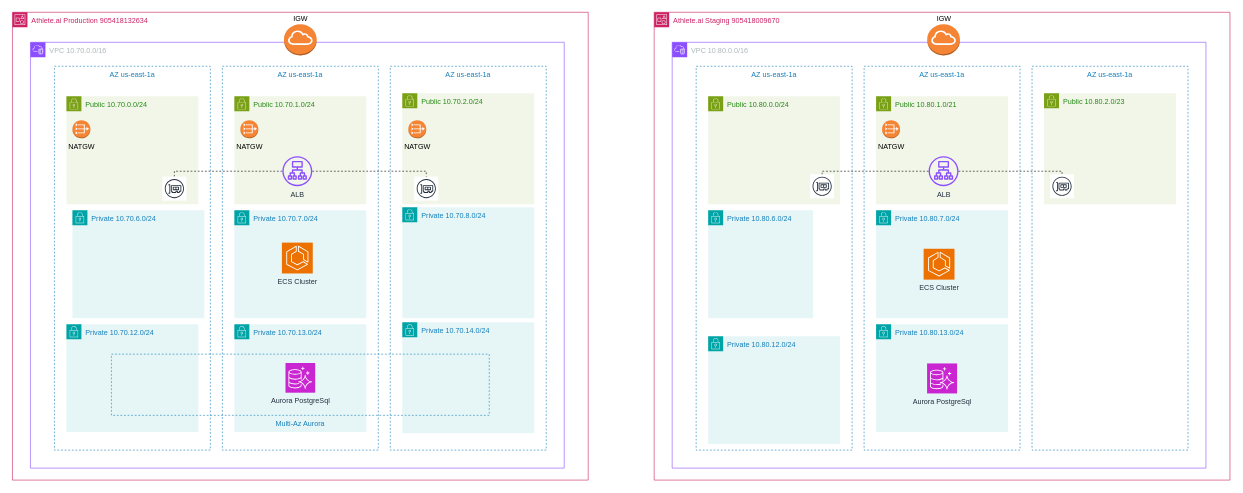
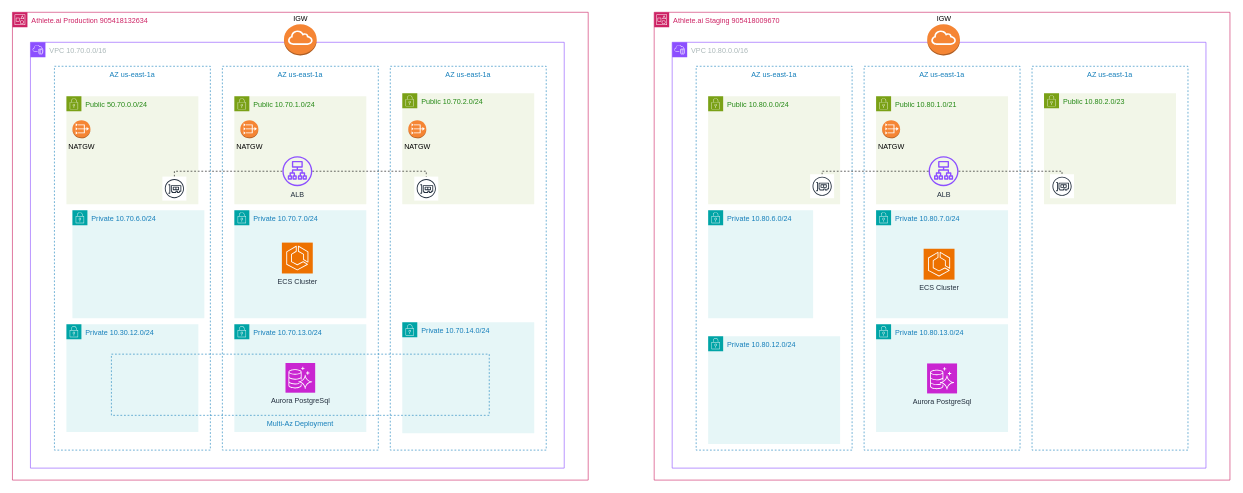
  <mxCell id="0" />
  <mxCell id="1" parent="0" />
  <mxCell id="2" value="Athlete.ai Production&amp;nbsp;905418132634" style="points=[[0,0],[0.25,0],[0.5,0],[0.75,0],[1,0],[1,0.25],[1,0.5],[1,0.75],[1,1],[0.75,1],[0.5,1],[0.25,1],[0,1],[0,0.75],[0,0.5],[0,0.25]];outlineConnect=0;gradientColor=none;html=1;whiteSpace=wrap;fontSize=12;fontStyle=0;container=1;pointerEvents=0;collapsible=0;recursiveResize=0;shape=mxgraph.aws4.group;grIcon=mxgraph.aws4.group_account;strokeColor=#CD2264;fillColor=none;verticalAlign=top;align=left;spacingLeft=30;fontColor=#CD2264;dashed=0;" parent="1" vertex="1"><mxGeometry x="20" y="20" width="960" height="780" as="geometry" /></mxCell>
  <mxCell id="3" value="VPC 10.70.0.0/16" style="points=[[0,0],[0.25,0],[0.5,0],[0.75,0],[1,0],[1,0.25],[1,0.5],[1,0.75],[1,1],[0.75,1],[0.5,1],[0.25,1],[0,1],[0,0.75],[0,0.5],[0,0.25]];outlineConnect=0;gradientColor=none;html=1;whiteSpace=wrap;fontSize=12;fontStyle=0;container=1;pointerEvents=0;collapsible=0;recursiveResize=0;shape=mxgraph.aws4.group;grIcon=mxgraph.aws4.group_vpc2;strokeColor=#8C4FFF;fillColor=none;verticalAlign=top;align=left;spacingLeft=30;fontColor=#AAB7B8;dashed=0;" parent="2" vertex="1"><mxGeometry x="30" y="50" width="890" height="710" as="geometry" /></mxCell>
  <mxCell id="4" value="Private 10.70.14.0/24" style="points=[[0,0],[0.25,0],[0.5,0],[0.75,0],[1,0],[1,0.25],[1,0.5],[1,0.75],[1,1],[0.75,1],[0.5,1],[0.25,1],[0,1],[0,0.75],[0,0.5],[0,0.25]];outlineConnect=0;gradientColor=none;html=1;whiteSpace=wrap;fontSize=12;fontStyle=0;container=1;pointerEvents=0;collapsible=0;recursiveResize=0;shape=mxgraph.aws4.group;grIcon=mxgraph.aws4.group_security_group;grStroke=0;strokeColor=#00A4A6;fillColor=#E6F6F7;verticalAlign=top;align=left;spacingLeft=30;fontColor=#147EBA;dashed=0;" parent="3" vertex="1"><mxGeometry x="620" y="467" width="220" height="185" as="geometry" /></mxCell>
  <mxCell id="5" value="AZ us-east-1a" style="fillColor=none;strokeColor=#147EBA;dashed=1;verticalAlign=top;fontStyle=0;fontColor=#147EBA;whiteSpace=wrap;html=1;" parent="3" vertex="1"><mxGeometry x="40" y="40" width="260" height="640" as="geometry" /></mxCell>
  <mxCell id="6" value="AZ us-east-1a" style="fillColor=none;strokeColor=#147EBA;dashed=1;verticalAlign=top;fontStyle=0;fontColor=#147EBA;whiteSpace=wrap;html=1;" parent="3" vertex="1"><mxGeometry x="320" y="40" width="260" height="640" as="geometry" /></mxCell>
  <mxCell id="7" value="AZ us-east-1a" style="fillColor=none;strokeColor=#147EBA;dashed=1;verticalAlign=top;fontStyle=0;fontColor=#147EBA;whiteSpace=wrap;html=1;" parent="3" vertex="1"><mxGeometry x="600" y="40" width="260" height="640" as="geometry" /></mxCell>
- <mxCell id="8" value="Public 10.70.0.0/24" style="points=[[0,0],[0.25,0],[0.5,0],[0.75,0],[1,0],[1,0.25],[1,0.5],[1,0.75],[1,1],[0.75,1],[0.5,1],[0.25,1],[0,1],[0,0.75],[0,0.5],[0,0.25]];outlineConnect=0;gradientColor=none;html=1;whiteSpace=wrap;fontSize=12;fontStyle=0;container=1;pointerEvents=0;collapsible=0;recursiveResize=0;shape=mxgraph.aws4.group;grIcon=mxgraph.aws4.group_security_group;grStroke=0;strokeColor=#7AA116;fillColor=#F2F6E8;verticalAlign=top;align=left;spacingLeft=30;fontColor=#248814;dashed=0;" parent="3" vertex="1"><mxGeometry x="60" y="90" width="220" height="180" as="geometry" /></mxCell>
+ <mxCell id="8" value="Public 50.70.0.0/24" style="points=[[0,0],[0.25,0],[0.5,0],[0.75,0],[1,0],[1,0.25],[1,0.5],[1,0.75],[1,1],[0.75,1],[0.5,1],[0.25,1],[0,1],[0,0.75],[0,0.5],[0,0.25]];outlineConnect=0;gradientColor=none;html=1;whiteSpace=wrap;fontSize=12;fontStyle=0;container=1;pointerEvents=0;collapsible=0;recursiveResize=0;shape=mxgraph.aws4.group;grIcon=mxgraph.aws4.group_security_group;grStroke=0;strokeColor=#7AA116;fillColor=#F2F6E8;verticalAlign=top;align=left;spacingLeft=30;fontColor=#248814;dashed=0;" parent="3" vertex="1"><mxGeometry x="60" y="90" width="220" height="180" as="geometry" /></mxCell>
  <mxCell id="9" value="Private 10.70.6.0/24" style="points=[[0,0],[0.25,0],[0.5,0],[0.75,0],[1,0],[1,0.25],[1,0.5],[1,0.75],[1,1],[0.75,1],[0.5,1],[0.25,1],[0,1],[0,0.75],[0,0.5],[0,0.25]];outlineConnect=0;gradientColor=none;html=1;whiteSpace=wrap;fontSize=12;fontStyle=0;container=1;pointerEvents=0;collapsible=0;recursiveResize=0;shape=mxgraph.aws4.group;grIcon=mxgraph.aws4.group_security_group;grStroke=0;strokeColor=#00A4A6;fillColor=#E6F6F7;verticalAlign=top;align=left;spacingLeft=30;fontColor=#147EBA;dashed=0;" parent="3" vertex="1"><mxGeometry x="70" y="280" width="220" height="180" as="geometry" /></mxCell>
- <mxCell id="10" value="Private 10.70.12.0/24" style="points=[[0,0],[0.25,0],[0.5,0],[0.75,0],[1,0],[1,0.25],[1,0.5],[1,0.75],[1,1],[0.75,1],[0.5,1],[0.25,1],[0,1],[0,0.75],[0,0.5],[0,0.25]];outlineConnect=0;gradientColor=none;html=1;whiteSpace=wrap;fontSize=12;fontStyle=0;container=1;pointerEvents=0;collapsible=0;recursiveResize=0;shape=mxgraph.aws4.group;grIcon=mxgraph.aws4.group_security_group;grStroke=0;strokeColor=#00A4A6;fillColor=#E6F6F7;verticalAlign=top;align=left;spacingLeft=30;fontColor=#147EBA;dashed=0;" parent="3" vertex="1"><mxGeometry x="60" y="470" width="220" height="180" as="geometry" /></mxCell>
+ <mxCell id="10" value="Private 10.30.12.0/24" style="points=[[0,0],[0.25,0],[0.5,0],[0.75,0],[1,0],[1,0.25],[1,0.5],[1,0.75],[1,1],[0.75,1],[0.5,1],[0.25,1],[0,1],[0,0.75],[0,0.5],[0,0.25]];outlineConnect=0;gradientColor=none;html=1;whiteSpace=wrap;fontSize=12;fontStyle=0;container=1;pointerEvents=0;collapsible=0;recursiveResize=0;shape=mxgraph.aws4.group;grIcon=mxgraph.aws4.group_security_group;grStroke=0;strokeColor=#00A4A6;fillColor=#E6F6F7;verticalAlign=top;align=left;spacingLeft=30;fontColor=#147EBA;dashed=0;" parent="3" vertex="1"><mxGeometry x="60" y="470" width="220" height="180" as="geometry" /></mxCell>
  <mxCell id="11" value="Public 10.70.1.0/24" style="points=[[0,0],[0.25,0],[0.5,0],[0.75,0],[1,0],[1,0.25],[1,0.5],[1,0.75],[1,1],[0.75,1],[0.5,1],[0.25,1],[0,1],[0,0.75],[0,0.5],[0,0.25]];outlineConnect=0;gradientColor=none;html=1;whiteSpace=wrap;fontSize=12;fontStyle=0;container=1;pointerEvents=0;collapsible=0;recursiveResize=0;shape=mxgraph.aws4.group;grIcon=mxgraph.aws4.group_security_group;grStroke=0;strokeColor=#7AA116;fillColor=#F2F6E8;verticalAlign=top;align=left;spacingLeft=30;fontColor=#248814;dashed=0;" parent="3" vertex="1"><mxGeometry x="340" y="90" width="220" height="180" as="geometry" /></mxCell>
  <mxCell id="12" value="NATGW" style="outlineConnect=0;dashed=0;verticalLabelPosition=bottom;verticalAlign=top;align=center;html=1;shape=mxgraph.aws3.vpc_nat_gateway;fillColor=#F58534;gradientColor=none;" vertex="1" parent="11"><mxGeometry x="10" y="40" width="30" height="30" as="geometry" /></mxCell>
  <mxCell id="13" value="Private 10.70.7.0/24" style="points=[[0,0],[0.25,0],[0.5,0],[0.75,0],[1,0],[1,0.25],[1,0.5],[1,0.75],[1,1],[0.75,1],[0.5,1],[0.25,1],[0,1],[0,0.75],[0,0.5],[0,0.25]];outlineConnect=0;gradientColor=none;html=1;whiteSpace=wrap;fontSize=12;fontStyle=0;container=1;pointerEvents=0;collapsible=0;recursiveResize=0;shape=mxgraph.aws4.group;grIcon=mxgraph.aws4.group_security_group;grStroke=0;strokeColor=#00A4A6;fillColor=#E6F6F7;verticalAlign=top;align=left;spacingLeft=30;fontColor=#147EBA;dashed=0;" parent="3" vertex="1"><mxGeometry x="340" y="280" width="220" height="180" as="geometry" /></mxCell>
  <mxCell id="14" value="Private 10.70.13.0/24" style="points=[[0,0],[0.25,0],[0.5,0],[0.75,0],[1,0],[1,0.25],[1,0.5],[1,0.75],[1,1],[0.75,1],[0.5,1],[0.25,1],[0,1],[0,0.75],[0,0.5],[0,0.25]];outlineConnect=0;gradientColor=none;html=1;whiteSpace=wrap;fontSize=12;fontStyle=0;container=1;pointerEvents=0;collapsible=0;recursiveResize=0;shape=mxgraph.aws4.group;grIcon=mxgraph.aws4.group_security_group;grStroke=0;strokeColor=#00A4A6;fillColor=#E6F6F7;verticalAlign=top;align=left;spacingLeft=30;fontColor=#147EBA;dashed=0;" parent="3" vertex="1"><mxGeometry x="340" y="470" width="220" height="180" as="geometry" /></mxCell>
  <mxCell id="15" value="Aurora PostgreSql" style="sketch=0;points=[[0,0,0],[0.25,0,0],[0.5,0,0],[0.75,0,0],[1,0,0],[0,1,0],[0.25,1,0],[0.5,1,0],[0.75,1,0],[1,1,0],[0,0.25,0],[0,0.5,0],[0,0.75,0],[1,0.25,0],[1,0.5,0],[1,0.75,0]];outlineConnect=0;fontColor=#232F3E;fillColor=#C925D1;strokeColor=#ffffff;dashed=0;verticalLabelPosition=bottom;verticalAlign=top;align=center;html=1;fontSize=12;fontStyle=0;aspect=fixed;shape=mxgraph.aws4.resourceIcon;resIcon=mxgraph.aws4.aurora;" vertex="1" parent="14"><mxGeometry x="85.25" y="64.75" width="49.5" height="49.5" as="geometry" /></mxCell>
- <mxCell id="16" value="Multi-Az Aurora" style="fillColor=none;strokeColor=#147EBA;dashed=1;verticalAlign=top;fontStyle=0;fontColor=#147EBA;whiteSpace=wrap;html=1;labelPosition=center;verticalLabelPosition=bottom;align=center;" vertex="1" parent="14"><mxGeometry x="-205" y="50" width="630" height="102" as="geometry" /></mxCell>
+ <mxCell id="16" value="Multi-Az Deployment" style="fillColor=none;strokeColor=#147EBA;dashed=1;verticalAlign=top;fontStyle=0;fontColor=#147EBA;whiteSpace=wrap;html=1;labelPosition=center;verticalLabelPosition=bottom;align=center;" vertex="1" parent="14"><mxGeometry x="-205" y="50" width="630" height="102" as="geometry" /></mxCell>
  <mxCell id="17" value="Public 10.70.2.0/24" style="points=[[0,0],[0.25,0],[0.5,0],[0.75,0],[1,0],[1,0.25],[1,0.5],[1,0.75],[1,1],[0.75,1],[0.5,1],[0.25,1],[0,1],[0,0.75],[0,0.5],[0,0.25]];outlineConnect=0;gradientColor=none;html=1;whiteSpace=wrap;fontSize=12;fontStyle=0;container=1;pointerEvents=0;collapsible=0;recursiveResize=0;shape=mxgraph.aws4.group;grIcon=mxgraph.aws4.group_security_group;grStroke=0;strokeColor=#7AA116;fillColor=#F2F6E8;verticalAlign=top;align=left;spacingLeft=30;fontColor=#248814;dashed=0;" parent="3" vertex="1"><mxGeometry x="620" y="85" width="220" height="185" as="geometry" /></mxCell>
  <mxCell id="18" value="" style="sketch=0;outlineConnect=0;fontColor=#232F3E;gradientColor=none;strokeColor=#232F3E;fillColor=#ffffff;dashed=0;verticalLabelPosition=bottom;verticalAlign=top;align=center;html=1;fontSize=12;fontStyle=0;aspect=fixed;shape=mxgraph.aws4.resourceIcon;resIcon=mxgraph.aws4.elastic_network_interface;" vertex="1" parent="17"><mxGeometry x="20" y="139" width="40" height="40" as="geometry" /></mxCell>
  <mxCell id="19" value="NATGW" style="outlineConnect=0;dashed=0;verticalLabelPosition=bottom;verticalAlign=top;align=center;html=1;shape=mxgraph.aws3.vpc_nat_gateway;fillColor=#F58534;gradientColor=none;" vertex="1" parent="17"><mxGeometry x="10" y="45" width="30" height="30" as="geometry" /></mxCell>
- <mxCell id="20" value="Private 10.70.8.0/24" style="points=[[0,0],[0.25,0],[0.5,0],[0.75,0],[1,0],[1,0.25],[1,0.5],[1,0.75],[1,1],[0.75,1],[0.5,1],[0.25,1],[0,1],[0,0.75],[0,0.5],[0,0.25]];outlineConnect=0;gradientColor=none;html=1;whiteSpace=wrap;fontSize=12;fontStyle=0;container=1;pointerEvents=0;collapsible=0;recursiveResize=0;shape=mxgraph.aws4.group;grIcon=mxgraph.aws4.group_security_group;grStroke=0;strokeColor=#00A4A6;fillColor=#E6F6F7;verticalAlign=top;align=left;spacingLeft=30;fontColor=#147EBA;dashed=0;" parent="3" vertex="1"><mxGeometry x="620" y="275" width="220" height="185" as="geometry" /></mxCell>
  <mxCell id="21" value="NATGW" style="outlineConnect=0;dashed=0;verticalLabelPosition=bottom;verticalAlign=top;align=center;html=1;shape=mxgraph.aws3.vpc_nat_gateway;fillColor=#F58534;gradientColor=none;" parent="3" vertex="1"><mxGeometry x="70" y="130" width="30" height="30" as="geometry" /></mxCell>
  <mxCell id="22" style="edgeStyle=orthogonalEdgeStyle;rounded=0;orthogonalLoop=1;jettySize=auto;html=1;endArrow=none;endFill=0;dashed=1;" edge="1" parent="3" source="24" target="18"><mxGeometry relative="1" as="geometry"><Array as="points"><mxPoint x="660" y="215" /></Array></mxGeometry></mxCell>
  <mxCell id="23" style="edgeStyle=orthogonalEdgeStyle;rounded=0;orthogonalLoop=1;jettySize=auto;html=1;endArrow=none;endFill=0;dashed=1;" edge="1" parent="3" source="24" target="25"><mxGeometry relative="1" as="geometry"><Array as="points"><mxPoint x="240" y="215" /></Array></mxGeometry></mxCell>
  <mxCell id="24" value="ALB" style="sketch=0;outlineConnect=0;fontColor=#232F3E;gradientColor=none;fillColor=#8C4FFF;strokeColor=none;dashed=0;verticalLabelPosition=bottom;verticalAlign=top;align=center;html=1;fontSize=12;fontStyle=0;aspect=fixed;pointerEvents=1;shape=mxgraph.aws4.application_load_balancer;" vertex="1" parent="3"><mxGeometry x="420" y="190" width="50" height="50" as="geometry" /></mxCell>
  <mxCell id="25" value="" style="sketch=0;outlineConnect=0;fontColor=#232F3E;gradientColor=none;strokeColor=#232F3E;fillColor=#ffffff;dashed=0;verticalLabelPosition=bottom;verticalAlign=top;align=center;html=1;fontSize=12;fontStyle=0;aspect=fixed;shape=mxgraph.aws4.resourceIcon;resIcon=mxgraph.aws4.elastic_network_interface;" vertex="1" parent="3"><mxGeometry x="220" y="224" width="40" height="40" as="geometry" /></mxCell>
  <mxCell id="26" value="ECS Cluster" style="sketch=0;points=[[0,0,0],[0.25,0,0],[0.5,0,0],[0.75,0,0],[1,0,0],[0,1,0],[0.25,1,0],[0.5,1,0],[0.75,1,0],[1,1,0],[0,0.25,0],[0,0.5,0],[0,0.75,0],[1,0.25,0],[1,0.5,0],[1,0.75,0]];outlineConnect=0;fontColor=#232F3E;fillColor=#ED7100;strokeColor=#ffffff;dashed=0;verticalLabelPosition=bottom;verticalAlign=top;align=center;html=1;fontSize=12;fontStyle=0;aspect=fixed;shape=mxgraph.aws4.resourceIcon;resIcon=mxgraph.aws4.ecs;" vertex="1" parent="3"><mxGeometry x="419.25" y="334" width="51.5" height="51.5" as="geometry" /></mxCell>
  <mxCell id="27" value="Athlete.ai Staging 905418009670" style="points=[[0,0],[0.25,0],[0.5,0],[0.75,0],[1,0],[1,0.25],[1,0.5],[1,0.75],[1,1],[0.75,1],[0.5,1],[0.25,1],[0,1],[0,0.75],[0,0.5],[0,0.25]];outlineConnect=0;gradientColor=none;html=1;whiteSpace=wrap;fontSize=12;fontStyle=0;container=1;pointerEvents=0;collapsible=0;recursiveResize=0;shape=mxgraph.aws4.group;grIcon=mxgraph.aws4.group_account;strokeColor=#CD2264;fillColor=none;verticalAlign=top;align=left;spacingLeft=30;fontColor=#CD2264;dashed=0;" parent="1" vertex="1"><mxGeometry x="1090" y="20" width="960" height="780" as="geometry" /></mxCell>
  <mxCell id="28" value="VPC 10.80.0.0/16" style="points=[[0,0],[0.25,0],[0.5,0],[0.75,0],[1,0],[1,0.25],[1,0.5],[1,0.75],[1,1],[0.75,1],[0.5,1],[0.25,1],[0,1],[0,0.75],[0,0.5],[0,0.25]];outlineConnect=0;gradientColor=none;html=1;whiteSpace=wrap;fontSize=12;fontStyle=0;container=1;pointerEvents=0;collapsible=0;recursiveResize=0;shape=mxgraph.aws4.group;grIcon=mxgraph.aws4.group_vpc2;strokeColor=#8C4FFF;fillColor=none;verticalAlign=top;align=left;spacingLeft=30;fontColor=#AAB7B8;dashed=0;" parent="27" vertex="1"><mxGeometry x="30" y="50" width="890" height="710" as="geometry" /></mxCell>
  <mxCell id="29" value="AZ us-east-1a" style="fillColor=none;strokeColor=#147EBA;dashed=1;verticalAlign=top;fontStyle=0;fontColor=#147EBA;whiteSpace=wrap;html=1;" parent="28" vertex="1"><mxGeometry x="40" y="40" width="260" height="640" as="geometry" /></mxCell>
  <mxCell id="30" value="AZ us-east-1a" style="fillColor=none;strokeColor=#147EBA;dashed=1;verticalAlign=top;fontStyle=0;fontColor=#147EBA;whiteSpace=wrap;html=1;" parent="28" vertex="1"><mxGeometry x="320" y="40" width="260" height="640" as="geometry" /></mxCell>
  <mxCell id="31" value="AZ us-east-1a" style="fillColor=none;strokeColor=#147EBA;dashed=1;verticalAlign=top;fontStyle=0;fontColor=#147EBA;whiteSpace=wrap;html=1;" parent="28" vertex="1"><mxGeometry x="600" y="40" width="260" height="640" as="geometry" /></mxCell>
  <mxCell id="32" value="Public 10.80.0.0/24" style="points=[[0,0],[0.25,0],[0.5,0],[0.75,0],[1,0],[1,0.25],[1,0.5],[1,0.75],[1,1],[0.75,1],[0.5,1],[0.25,1],[0,1],[0,0.75],[0,0.5],[0,0.25]];outlineConnect=0;gradientColor=none;html=1;whiteSpace=wrap;fontSize=12;fontStyle=0;container=1;pointerEvents=0;collapsible=0;recursiveResize=0;shape=mxgraph.aws4.group;grIcon=mxgraph.aws4.group_security_group;grStroke=0;strokeColor=#7AA116;fillColor=#F2F6E8;verticalAlign=top;align=left;spacingLeft=30;fontColor=#248814;dashed=0;" parent="28" vertex="1"><mxGeometry x="60" y="90" width="220" height="180" as="geometry" /></mxCell>
  <mxCell id="33" value="Private 10.80.6.0/24" style="points=[[0,0],[0.25,0],[0.5,0],[0.75,0],[1,0],[1,0.25],[1,0.5],[1,0.75],[1,1],[0.75,1],[0.5,1],[0.25,1],[0,1],[0,0.75],[0,0.5],[0,0.25]];outlineConnect=0;gradientColor=none;html=1;whiteSpace=wrap;fontSize=12;fontStyle=0;container=1;pointerEvents=0;collapsible=0;recursiveResize=0;shape=mxgraph.aws4.group;grIcon=mxgraph.aws4.group_security_group;grStroke=0;strokeColor=#00A4A6;fillColor=#E6F6F7;verticalAlign=top;align=left;spacingLeft=30;fontColor=#147EBA;dashed=0;" parent="28" vertex="1"><mxGeometry x="60" y="280" width="175" height="180" as="geometry" /></mxCell>
  <mxCell id="34" value="Private 10.80.12.0/24" style="points=[[0,0],[0.25,0],[0.5,0],[0.75,0],[1,0],[1,0.25],[1,0.5],[1,0.75],[1,1],[0.75,1],[0.5,1],[0.25,1],[0,1],[0,0.75],[0,0.5],[0,0.25]];outlineConnect=0;gradientColor=none;html=1;whiteSpace=wrap;fontSize=12;fontStyle=0;container=1;pointerEvents=0;collapsible=0;recursiveResize=0;shape=mxgraph.aws4.group;grIcon=mxgraph.aws4.group_security_group;grStroke=0;strokeColor=#00A4A6;fillColor=#E6F6F7;verticalAlign=top;align=left;spacingLeft=30;fontColor=#147EBA;dashed=0;" parent="28" vertex="1"><mxGeometry x="60" y="490" width="220" height="180" as="geometry" /></mxCell>
  <mxCell id="35" value="Public 10.80.1.0/21" style="points=[[0,0],[0.25,0],[0.5,0],[0.75,0],[1,0],[1,0.25],[1,0.5],[1,0.75],[1,1],[0.75,1],[0.5,1],[0.25,1],[0,1],[0,0.75],[0,0.5],[0,0.25]];outlineConnect=0;gradientColor=none;html=1;whiteSpace=wrap;fontSize=12;fontStyle=0;container=1;pointerEvents=0;collapsible=0;recursiveResize=0;shape=mxgraph.aws4.group;grIcon=mxgraph.aws4.group_security_group;grStroke=0;strokeColor=#7AA116;fillColor=#F2F6E8;verticalAlign=top;align=left;spacingLeft=30;fontColor=#248814;dashed=0;" parent="28" vertex="1"><mxGeometry x="340" y="90" width="220" height="180" as="geometry" /></mxCell>
  <mxCell id="36" value="ALB" style="sketch=0;outlineConnect=0;fontColor=#232F3E;gradientColor=none;fillColor=#8C4FFF;strokeColor=none;dashed=0;verticalLabelPosition=bottom;verticalAlign=top;align=center;html=1;fontSize=12;fontStyle=0;aspect=fixed;pointerEvents=1;shape=mxgraph.aws4.application_load_balancer;" vertex="1" parent="35"><mxGeometry x="87.5" y="100" width="50" height="50" as="geometry" /></mxCell>
  <mxCell id="37" value="Private 10.80.7.0/24" style="points=[[0,0],[0.25,0],[0.5,0],[0.75,0],[1,0],[1,0.25],[1,0.5],[1,0.75],[1,1],[0.75,1],[0.5,1],[0.25,1],[0,1],[0,0.75],[0,0.5],[0,0.25]];outlineConnect=0;gradientColor=none;html=1;whiteSpace=wrap;fontSize=12;fontStyle=0;container=1;pointerEvents=0;collapsible=0;recursiveResize=0;shape=mxgraph.aws4.group;grIcon=mxgraph.aws4.group_security_group;grStroke=0;strokeColor=#00A4A6;fillColor=#E6F6F7;verticalAlign=top;align=left;spacingLeft=30;fontColor=#147EBA;dashed=0;" parent="28" vertex="1"><mxGeometry x="340" y="280" width="220" height="180" as="geometry" /></mxCell>
  <mxCell id="38" value="ECS Cluster" style="sketch=0;points=[[0,0,0],[0.25,0,0],[0.5,0,0],[0.75,0,0],[1,0,0],[0,1,0],[0.25,1,0],[0.5,1,0],[0.75,1,0],[1,1,0],[0,0.25,0],[0,0.5,0],[0,0.75,0],[1,0.25,0],[1,0.5,0],[1,0.75,0]];outlineConnect=0;fontColor=#232F3E;fillColor=#ED7100;strokeColor=#ffffff;dashed=0;verticalLabelPosition=bottom;verticalAlign=top;align=center;html=1;fontSize=12;fontStyle=0;aspect=fixed;shape=mxgraph.aws4.resourceIcon;resIcon=mxgraph.aws4.ecs;" vertex="1" parent="37"><mxGeometry x="79.25" y="64.25" width="51.5" height="51.5" as="geometry" /></mxCell>
  <mxCell id="39" value="Private 10.80.13.0/24" style="points=[[0,0],[0.25,0],[0.5,0],[0.75,0],[1,0],[1,0.25],[1,0.5],[1,0.75],[1,1],[0.75,1],[0.5,1],[0.25,1],[0,1],[0,0.75],[0,0.5],[0,0.25]];outlineConnect=0;gradientColor=none;html=1;whiteSpace=wrap;fontSize=12;fontStyle=0;container=1;pointerEvents=0;collapsible=0;recursiveResize=0;shape=mxgraph.aws4.group;grIcon=mxgraph.aws4.group_security_group;grStroke=0;strokeColor=#00A4A6;fillColor=#E6F6F7;verticalAlign=top;align=left;spacingLeft=30;fontColor=#147EBA;dashed=0;" parent="28" vertex="1"><mxGeometry x="340" y="470" width="220" height="180" as="geometry" /></mxCell>
  <mxCell id="40" value="Aurora PostgreSql" style="sketch=0;points=[[0,0,0],[0.25,0,0],[0.5,0,0],[0.75,0,0],[1,0,0],[0,1,0],[0.25,1,0],[0.5,1,0],[0.75,1,0],[1,1,0],[0,0.25,0],[0,0.5,0],[0,0.75,0],[1,0.25,0],[1,0.5,0],[1,0.75,0]];outlineConnect=0;fontColor=#232F3E;fillColor=#C925D1;strokeColor=#ffffff;dashed=0;verticalLabelPosition=bottom;verticalAlign=top;align=center;html=1;fontSize=12;fontStyle=0;aspect=fixed;shape=mxgraph.aws4.resourceIcon;resIcon=mxgraph.aws4.aurora;" vertex="1" parent="39"><mxGeometry x="85" y="65.5" width="50" height="50" as="geometry" /></mxCell>
  <mxCell id="41" value="Public 10.80.2.0/23" style="points=[[0,0],[0.25,0],[0.5,0],[0.75,0],[1,0],[1,0.25],[1,0.5],[1,0.75],[1,1],[0.75,1],[0.5,1],[0.25,1],[0,1],[0,0.75],[0,0.5],[0,0.25]];outlineConnect=0;gradientColor=none;html=1;whiteSpace=wrap;fontSize=12;fontStyle=0;container=1;pointerEvents=0;collapsible=0;recursiveResize=0;shape=mxgraph.aws4.group;grIcon=mxgraph.aws4.group_security_group;grStroke=0;strokeColor=#7AA116;fillColor=#F2F6E8;verticalAlign=top;align=left;spacingLeft=30;fontColor=#248814;dashed=0;" parent="28" vertex="1"><mxGeometry x="620" y="85" width="220" height="185" as="geometry" /></mxCell>
  <mxCell id="42" value="" style="sketch=0;outlineConnect=0;fontColor=#232F3E;gradientColor=none;strokeColor=#232F3E;fillColor=#ffffff;dashed=0;verticalLabelPosition=bottom;verticalAlign=top;align=center;html=1;fontSize=12;fontStyle=0;aspect=fixed;shape=mxgraph.aws4.resourceIcon;resIcon=mxgraph.aws4.elastic_network_interface;" vertex="1" parent="41"><mxGeometry x="10" y="135" width="40" height="40" as="geometry" /></mxCell>
  <mxCell id="43" value="NATGW" style="outlineConnect=0;dashed=0;verticalLabelPosition=bottom;verticalAlign=top;align=center;html=1;shape=mxgraph.aws3.vpc_nat_gateway;fillColor=#F58534;gradientColor=none;" vertex="1" parent="28"><mxGeometry x="350" y="130" width="30" height="30" as="geometry" /></mxCell>
  <mxCell id="44" value="" style="sketch=0;outlineConnect=0;fontColor=#232F3E;gradientColor=none;strokeColor=#232F3E;fillColor=#ffffff;dashed=0;verticalLabelPosition=bottom;verticalAlign=top;align=center;html=1;fontSize=12;fontStyle=0;aspect=fixed;shape=mxgraph.aws4.resourceIcon;resIcon=mxgraph.aws4.elastic_network_interface;" vertex="1" parent="28"><mxGeometry x="230" y="220" width="40" height="40" as="geometry" /></mxCell>
  <mxCell id="45" style="edgeStyle=orthogonalEdgeStyle;rounded=0;orthogonalLoop=1;jettySize=auto;html=1;endArrow=none;endFill=0;dashed=1;" edge="1" parent="28" source="36" target="42"><mxGeometry relative="1" as="geometry"><Array as="points"><mxPoint x="650" y="215" /></Array></mxGeometry></mxCell>
  <mxCell id="46" style="edgeStyle=orthogonalEdgeStyle;rounded=0;orthogonalLoop=1;jettySize=auto;html=1;endArrow=none;endFill=0;dashed=1;" edge="1" parent="28" source="36" target="44"><mxGeometry relative="1" as="geometry"><Array as="points"><mxPoint x="250" y="215" /></Array></mxGeometry></mxCell>
  <mxCell id="47" value="IGW" style="outlineConnect=0;dashed=0;verticalLabelPosition=top;verticalAlign=bottom;align=center;html=1;shape=mxgraph.aws3.internet_gateway;fillColor=#F58534;gradientColor=none;labelPosition=center;" parent="27" vertex="1"><mxGeometry x="455.25" y="20" width="54.5" height="52" as="geometry" /></mxCell>
  <mxCell id="48" value="IGW" style="outlineConnect=0;dashed=0;verticalLabelPosition=top;verticalAlign=bottom;align=center;html=1;shape=mxgraph.aws3.internet_gateway;fillColor=#F58534;gradientColor=none;labelPosition=center;" parent="1" vertex="1"><mxGeometry x="472.75" y="40" width="54.5" height="52" as="geometry" /></mxCell>
